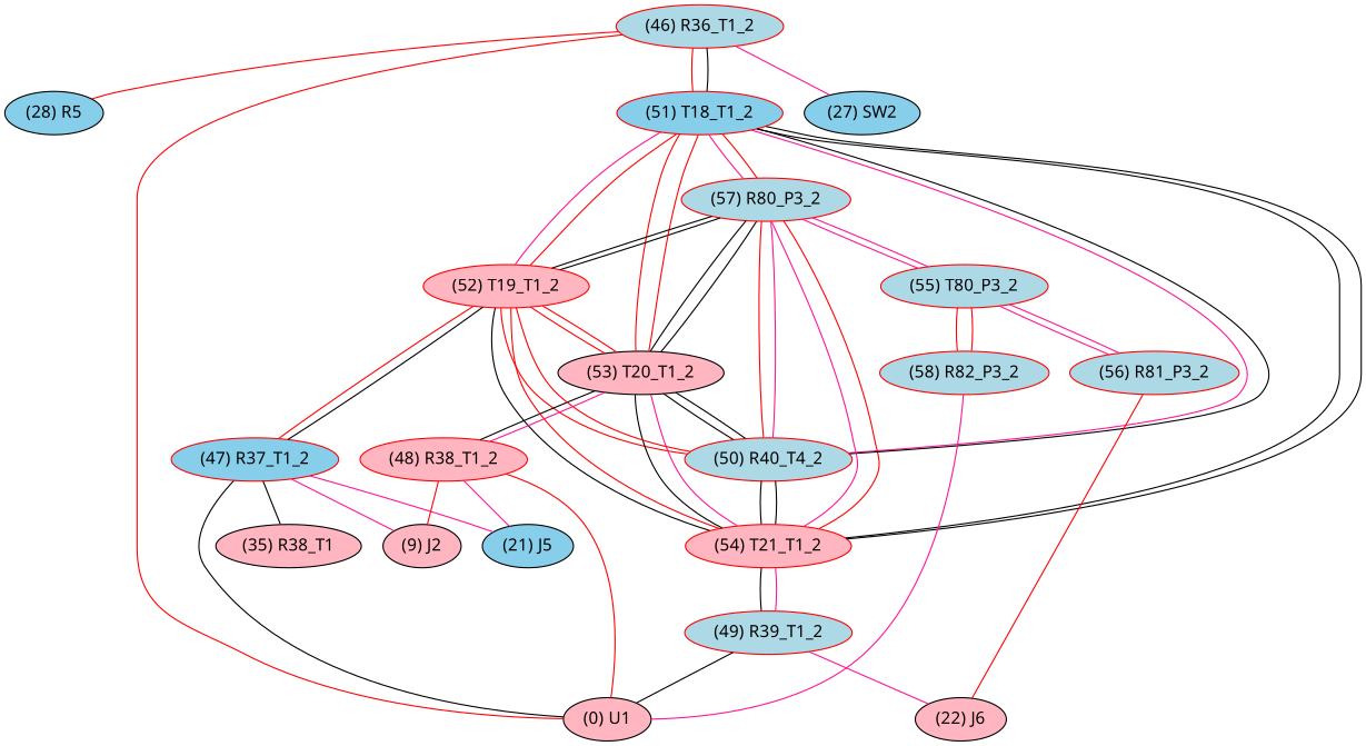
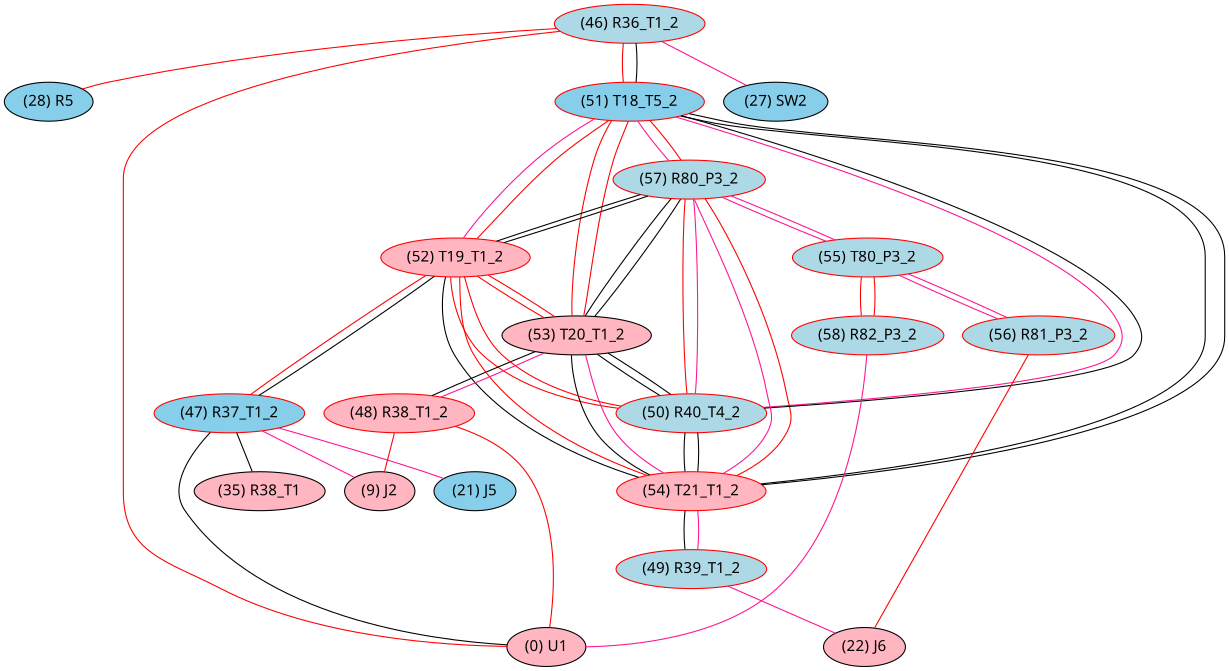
  graph {
    fontname="Noto Sans"
    node [color=red fillcolor=lightpink fontname="Noto Sans" style=filled]
    edge [color=red fontname="Noto Sans"]
    n1 [fillcolor=lightblue label="(46) R36_T1_2"]
    n2 [fillcolor=skyblue label="(28) R5" color=""]
    n3 [label="(0) U1" color=""]
    n4 [fillcolor=skyblue label="(27) SW2" color=""]
-   n5 [fillcolor=skyblue label="(51) T18_T1_2"]
+   n5 [fillcolor=skyblue label="(51) T18_T5_2"]
    n6 [label="(22) J6" color=""]
    n7 [label="(52) T19_T1_2"]
    n8 [color=black label="(53) T20_T1_2"]
    n9 [label="(54) T21_T1_2"]
    n10 [fillcolor=lightblue label="(50) R40_T4_2"]
    n11 [fillcolor=lightblue label="(57) R80_P3_2"]
    n12 [fillcolor=skyblue label="(47) R37_T1_2"]
    n13 [label="(48) R38_T1_2"]
    n14 [fillcolor=lightblue label="(49) R39_T1_2"]
    n15 [fillcolor=lightblue label="(55) T80_P3_2"]
    n16 [label="(9) J2" color=""]
    n17 [fillcolor=skyblue label="(21) J5" color=""]
    n18 [label="(35) R38_T1" color=""]
    n19 [fillcolor=lightblue label="(56) R81_P3_2"]
    n20 [fillcolor=lightblue label="(58) R82_P3_2"]
    n1 -- n2
    n1 -- n3
    n1 -- n4 [color=deeppink]
    n1 -- n5
    n5 -- n1 [color=black]
    n5 -- n7 [color=deeppink]
    n5 -- n8
    n5 -- n9 [color=black]
    n5 -- n10 [color=deeppink]
    n5 -- n11 [color=deeppink]
    n7 -- n5
    n7 -- n8
    n7 -- n9 [color=black]
    n7 -- n10
    n7 -- n11 [color=black]
    n7 -- n12
    n8 -- n5
    n8 -- n7
    n8 -- n9 [color=black]
    n8 -- n10 [color=black]
    n8 -- n11 [color=black]
    n8 -- n13 [color=black]
    n9 -- n5 [color=black]
    n9 -- n7
    n9 -- n8 [color=deeppink]
    n9 -- n10 [color=black]
    n9 -- n11
    n9 -- n14 [color=black]
    n10 -- n5 [color=black]
    n10 -- n7
    n10 -- n8 [color=black]
    n10 -- n9 [color=black]
    n10 -- n11 [color=deeppink]
    n11 -- n5
    n11 -- n7 [color=black]
    n11 -- n8 [color=black]
    n11 -- n9 [color=deeppink]
    n11 -- n10
    n11 -- n15 [color=deeppink]
    n12 -- n3 [color=black]
    n12 -- n7 [color=black]
    n12 -- n16 [color=deeppink]
    n12 -- n17 [color=deeppink]
    n12 -- n18 [color=black]
    n13 -- n3
    n13 -- n8 [color=deeppink]
    n13 -- n16
-   n13 -- n17 [color=deeppink]
-   n14 -- n3 [color=black]
    n14 -- n6 [color=deeppink]
    n14 -- n9 [color=deeppink]
    n15 -- n11 [color=deeppink]
    n15 -- n19 [color=deeppink]
    n15 -- n20
    n19 -- n6
    n19 -- n15 [color=deeppink]
    n20 -- n3 [color=deeppink]
    n20 -- n15
  }
